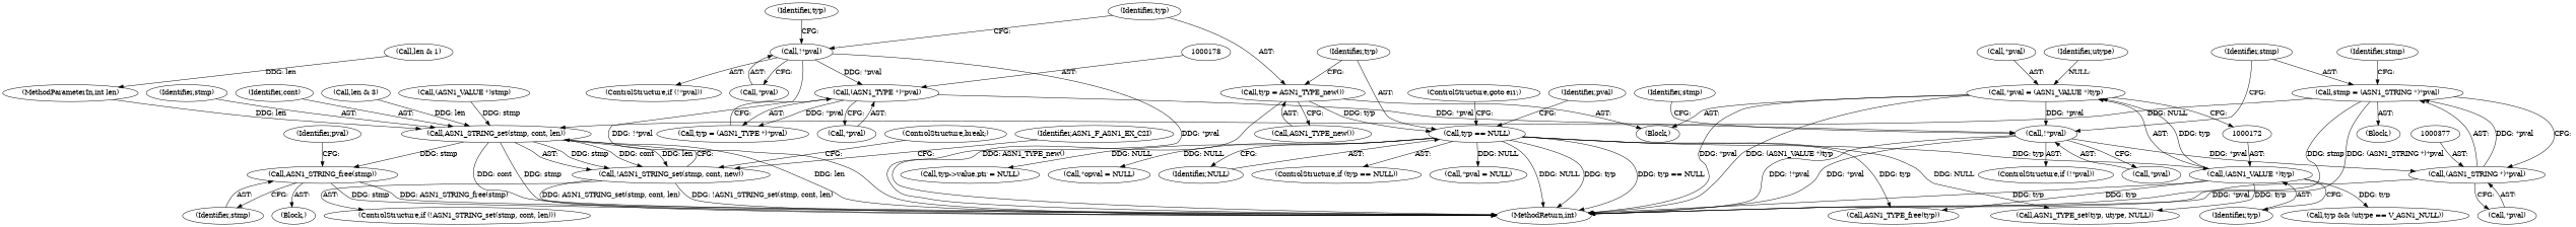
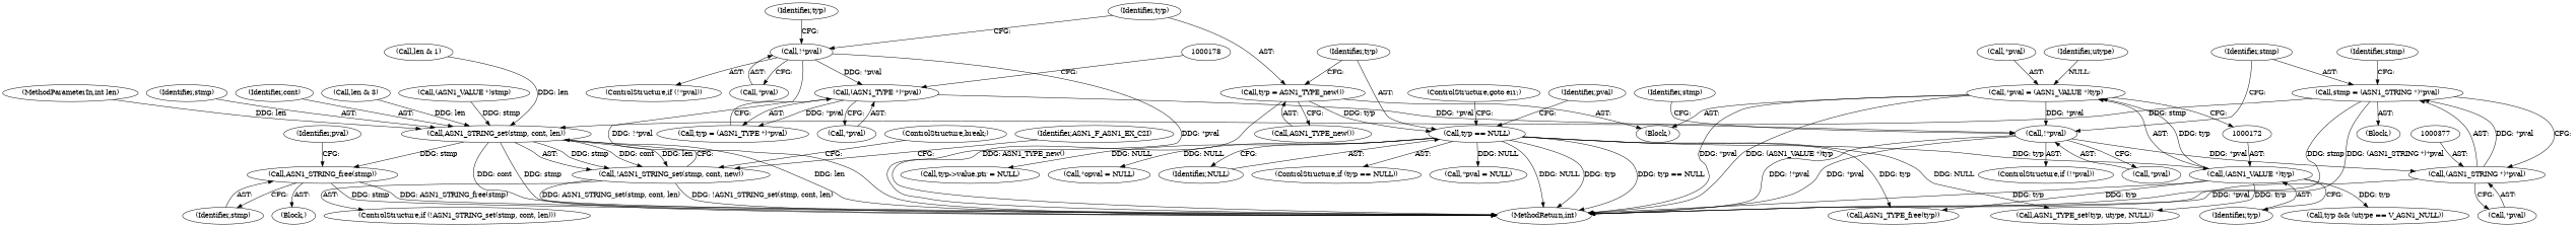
  digraph {
    n1 [label="(Call,stmp = (ASN1_STRING *)*pval)"]
    n2 [label="(Call,(ASN1_STRING *)*pval)"]
    n3 [label="(Call,ASN1_STRING_set(stmp, cont, len))"]
    n4 [label="(MethodReturn,int)"]
    n5 [label="(Block,)"]
    n6 [label="(Call,*pval)"]
    n7 [label="(Call,!ASN1_STRING_set(stmp, cont, new))"]
    n8 [label="(Call,ASN1_STRING_free(stmp))"]
    n9 [label="(Call,!*pval)"]
    n10 [label="(ControlStructure,if (!*pval))"]
    n11 [label="(Call,*pval)"]
    n12 [label="(Call,*pval = (ASN1_VALUE *)typ)"]
    n13 [label="(Block,)"]
    1000172
    n15 [label="(Call,(ASN1_VALUE *)typ)"]
    n16 [label="(Identifier,typ)"]
    n17 [label="(Call,ASN1_TYPE_free(typ))"]
    n18 [label="(Call,ASN1_TYPE_set(typ, utype, NULL))"]
    n19 [label="(Call,typ && (utype == V_ASN1_NULL))"]
    n20 [label="(Call,typ == NULL)"]
    n21 [label="(ControlStructure,if (typ == NULL))"]
    n22 [label="(Call,*pval = NULL)"]
    n23 [label="(Call,typ->value.ptr = NULL)"]
    n24 [label="(Call,*opval = NULL)"]
    n25 [label="(Identifier,NULL)"]
    n26 [label="(Call,typ = ASN1_TYPE_new())"]
    n27 [label="(Call,ASN1_TYPE_new())"]
    n28 [label="(Call,(ASN1_TYPE *)*pval)"]
    n29 [label="(Call,*pval)"]
    n30 [label="(Call,typ = (ASN1_TYPE *)*pval)"]
    n31 [label="(Call,!*pval)"]
    n32 [label="(Call,*pval)"]
    n33 [label="(ControlStructure,if (!*pval))"]
    n34 [label="(ControlStructure,if (!ASN1_STRING_set(stmp, cont, len)))"]
    n35 [label="(Identifier,stmp)"]
    n36 [label="(Block,)"]
    n37 [label="(Identifier,ASN1_F_ASN1_EX_C2I)"]
    n38 [label="(Identifier,pval)"]
    n39 [label="(Identifier,stmp)"]
    n40 [label="(Identifier,pval)"]
    n41 [label="(ControlStructure,break;)"]
    n42 [label="(Identifier,cont)"]
    n43 [label="(Call,len & 3)"]
    n44 [label="(Call,(ASN1_VALUE *)stmp)"]
    n45 [label="(Call,len & 1)"]
    n46 [label="(Identifier,typ)"]
    n47 [label="(MethodParameterIn,int len)"]
    n48 [label="(Identifier,stmp)"]
    n49 [label="(Identifier,stmp)"]
    n50 [label="(Call,*pval)"]
    n51 [label="(Identifier,stmp)"]
    n52 [label="(Identifier,typ)"]
    n53 [label="(ControlStructure,goto err;)"]
    n54 [label="(Identifier,utype)"]
    n55 [label="(Identifier,typ)"]
    1000377
    1000178
    n1 -> n2 [label="CFG: "]
-   n1 -> n3 [label="DDG: NULL"]
+   n1 -> n3 [label="DDG: stmp"]
    n1 -> n4 [label="DDG: (ASN1_STRING *)*pval"]
    n1 -> n4 [label="DDG: stmp"]
    n1 -> n5 [label="AST: "]
    n2 -> n1 [label="AST: "]
    n2 -> n1 [label="DDG: *pval"]
    n2 -> n4 [label="DDG: *pval"]
    n2 -> n6 [label="CFG: "]
    n3 -> n4 [label="DDG: len"]
    n3 -> n4 [label="DDG: stmp"]
    n3 -> n4 [label="DDG: cont"]
    n3 -> n7 [label="AST: "]
    n3 -> n7 [label="DDG: stmp"]
    n3 -> n7 [label="DDG: cont"]
    n3 -> n7 [label="DDG: len"]
    n3 -> n8 [label="DDG: stmp"]
    n6 -> n2 [label="AST: "]
    n7 -> n3 [label="CFG: "]
    n7 -> n4 [label="DDG: !ASN1_STRING_set(stmp, cont, len)"]
    n7 -> n4 [label="DDG: ASN1_STRING_set(stmp, cont, len)"]
    n7 -> n34 [label="AST: "]
    n8 -> n4 [label="DDG: stmp"]
    n8 -> n4 [label="DDG: ASN1_STRING_free(stmp)"]
    n8 -> n35 [label="CFG: "]
    n8 -> n36 [label="AST: "]
    n9 -> n2 [label="DDG: *pval"]
    n9 -> n4 [label="DDG: *pval"]
    n9 -> n4 [label="DDG: !*pval"]
    n9 -> n10 [label="AST: "]
    n9 -> n11 [label="CFG: "]
    n11 -> n9 [label="AST: "]
    n12 -> n4 [label="DDG: *pval"]
    n12 -> n4 [label="DDG: (ASN1_VALUE *)typ"]
    n12 -> n9 [label="DDG: *pval"]
    n12 -> n13 [label="AST: "]
    n12 -> 1000172 [label="CFG: "]
    1000172 -> n15 [label="AST: "]
    n15 -> n4 [label="DDG: typ"]
    n15 -> n12 [label="AST: "]
    n15 -> n12 [label="DDG: typ"]
    n15 -> n16 [label="CFG: "]
    n15 -> n17 [label="DDG: typ"]
    n15 -> n18 [label="DDG: typ"]
    n15 -> n19 [label="DDG: typ"]
    n16 -> n15 [label="AST: "]
    n20 -> n4 [label="DDG: typ == NULL"]
    n20 -> n4 [label="DDG: NULL"]
    n20 -> n4 [label="DDG: typ"]
    n20 -> n15 [label="DDG: typ"]
    n20 -> n17 [label="DDG: typ"]
    n20 -> n18 [label="DDG: NULL"]
    n20 -> n21 [label="AST: "]
    n20 -> n22 [label="DDG: NULL"]
    n20 -> n23 [label="DDG: NULL"]
    n20 -> n24 [label="DDG: NULL"]
    n20 -> n25 [label="CFG: "]
    n25 -> n20 [label="AST: "]
    n26 -> n4 [label="DDG: ASN1_TYPE_new()"]
    n26 -> n13 [label="AST: "]
    n26 -> n20 [label="DDG: typ"]
    n26 -> n27 [label="CFG: "]
    n27 -> n26 [label="AST: "]
    n28 -> n9 [label="DDG: *pval"]
    n28 -> n29 [label="CFG: "]
    n28 -> n30 [label="AST: "]
    n28 -> n30 [label="DDG: *pval"]
    n29 -> n28 [label="AST: "]
    n30 -> n28 [label="CFG: "]
    n31 -> n4 [label="DDG: *pval"]
    n31 -> n4 [label="DDG: !*pval"]
    n31 -> n28 [label="DDG: *pval"]
    n31 -> n32 [label="CFG: "]
    n31 -> n33 [label="AST: "]
    n32 -> n31 [label="AST: "]
    n35 -> n8 [label="AST: "]
    n37 -> n7 [label="CFG: "]
    n38 -> n20 [label="CFG: "]
    n39 -> n3 [label="AST: "]
    n40 -> n8 [label="CFG: "]
    n41 -> n7 [label="CFG: "]
    n42 -> n3 [label="AST: "]
    n43 -> n3 [label="DDG: len"]
    n44 -> n3 [label="DDG: stmp"]
-   n45 -> n47 [label="DDG: len"]
+   n45 -> n3 [label="DDG: len"]
    n46 -> n31 [label="CFG: "]
    n47 -> n3 [label="DDG: len"]
    n48 -> n9 [label="CFG: "]
    n49 -> n1 [label="CFG: "]
    n50 -> n12 [label="AST: "]
    n51 -> n1 [label="AST: "]
    n51 -> n9 [label="CFG: "]
    n52 -> n20 [label="AST: "]
    n52 -> n26 [label="CFG: "]
    n53 -> n20 [label="CFG: "]
    n54 -> n12 [label="NULL: "]
    n55 -> n26 [label="AST: "]
    n55 -> n31 [label="CFG: "]
    1000377 -> n2 [label="AST: "]
-   1000178 -> n28 [label="AST: "]
+   1000178 -> n28 [label="CFG: "]
  }
